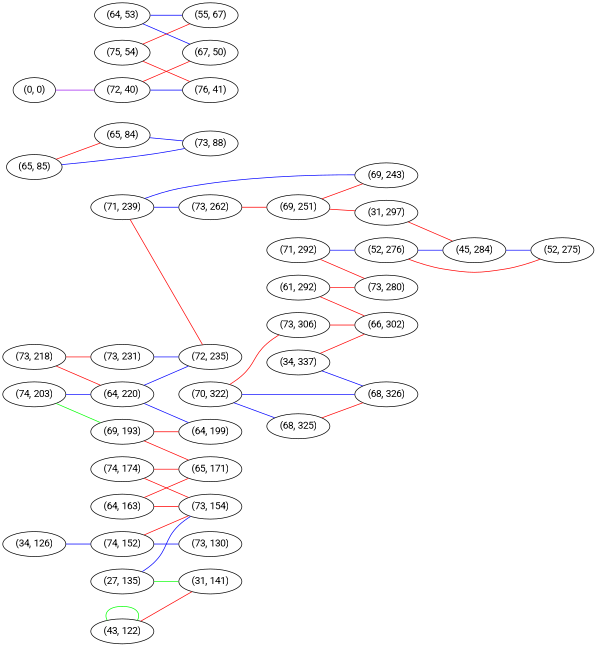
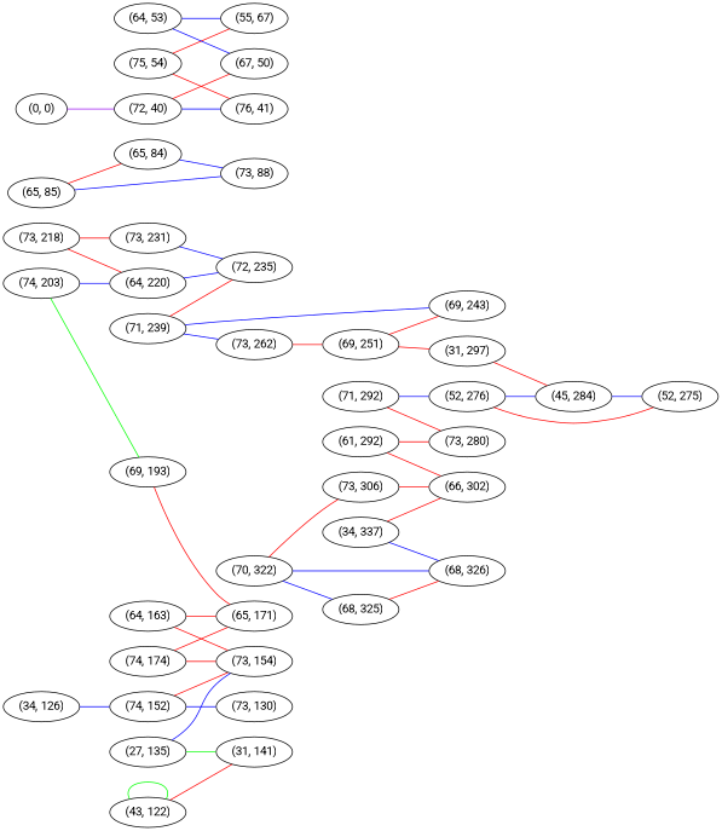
  graph {
    fontname=Roboto
    rankdir=LR
    node [fontname=Roboto]
    edge [color=red fontname=Roboto weight=1]
    "(73, 218)"
    "(64, 220)"
    "(73, 231)"
    "(72, 235)"
-   "(64, 199)"
    "(65, 85)"
    "(65, 84)"
    "(73, 88)"
    "(34, 126)"
    "(74, 152)"
    "(73, 130)"
    "(73, 154)"
    "(74, 203)"
    "(69, 193)"
    "(65, 171)"
    "(71, 239)"
    "(73, 262)"
    "(69, 243)"
    "(69, 251)"
    "(75, 54)"
    "(55, 67)"
    "(76, 41)"
    "(71, 292)"
    "(52, 276)"
    "(73, 280)"
    "(45, 284)"
    "(52, 275)"
    "(43, 122)"
    "(31, 141)"
    "(70, 322)"
    "(68, 325)"
    "(68, 326)"
    "(73, 306)"
    "(66, 302)"
    "(31, 297)"
    n36 [label="(74, 174)"]
    "(27, 135)"
    "(64, 163)"
    "(34, 337)"
    "(0, 0)"
    "(72, 40)"
    "(67, 50)"
    "(64, 53)"
    "(61, 292)"
    "(73, 218)" -- "(64, 220)"
    "(73, 218)" -- "(73, 231)"
    "(64, 220)" -- "(72, 235)" [color=blue weight=3]
-   "(64, 220)" -- "(64, 199)" [color=blue weight=3]
    "(73, 231)" -- "(72, 235)" [color=blue weight=3]
    "(65, 85)" -- "(65, 84)"
    "(65, 85)" -- "(73, 88)" [color=blue weight=3]
    "(65, 84)" -- "(73, 88)" [color=blue weight=3]
    "(34, 126)" -- "(74, 152)" [color=blue weight=3]
    "(74, 152)" -- "(73, 130)" [color=blue weight=3]
    "(74, 152)" -- "(73, 154)"
    "(74, 203)" -- "(64, 220)" [color=blue weight=3]
    "(74, 203)" -- "(69, 193)" [color=green]
-   "(69, 193)" -- "(64, 199)"
    "(69, 193)" -- "(65, 171)"
    "(71, 239)" -- "(72, 235)"
    "(71, 239)" -- "(73, 262)" [color=blue weight=3]
    "(71, 239)" -- "(69, 243)" [color=blue weight=3]
    "(73, 262)" -- "(69, 251)"
    "(69, 251)" -- "(69, 243)"
    "(69, 251)" -- "(31, 297)"
    "(75, 54)" -- "(55, 67)"
    "(75, 54)" -- "(76, 41)"
    "(71, 292)" -- "(52, 276)" [color=blue weight=3]
    "(71, 292)" -- "(73, 280)"
    "(52, 276)" -- "(45, 284)" [color=blue weight=3]
    "(52, 276)" -- "(52, 275)"
    "(45, 284)" -- "(52, 275)" [color=blue weight=3]
    "(43, 122)" -- "(43, 122)" [color=green weight=2]
    "(43, 122)" -- "(31, 141)"
    "(70, 322)" -- "(68, 325)" [color=blue weight=3]
    "(70, 322)" -- "(68, 326)" [color=blue weight=3]
    "(70, 322)" -- "(73, 306)"
    "(68, 325)" -- "(68, 326)"
    "(73, 306)" -- "(66, 302)"
    "(31, 297)" -- "(45, 284)"
    n36 -- "(73, 154)"
    n36 -- "(65, 171)"
    "(27, 135)" -- "(73, 154)" [color=blue weight=3]
    "(27, 135)" -- "(31, 141)" [color=green weight=2]
    "(64, 163)" -- "(73, 154)"
    "(64, 163)" -- "(65, 171)"
    "(34, 337)" -- "(68, 326)" [color=blue weight=3]
    "(34, 337)" -- "(66, 302)"
    "(0, 0)" -- "(72, 40)" [color=purple weight=4]
    "(72, 40)" -- "(76, 41)" [color=blue weight=3]
    "(72, 40)" -- "(67, 50)"
    "(64, 53)" -- "(55, 67)" [color=blue weight=3]
    "(64, 53)" -- "(67, 50)" [color=blue weight=3]
    "(61, 292)" -- "(73, 280)"
    "(61, 292)" -- "(66, 302)"
  }
